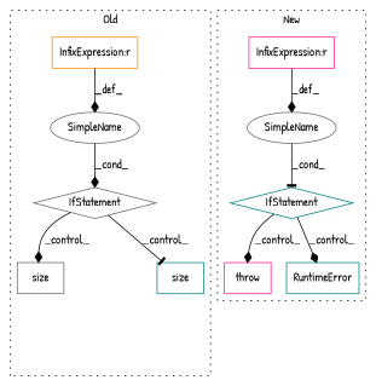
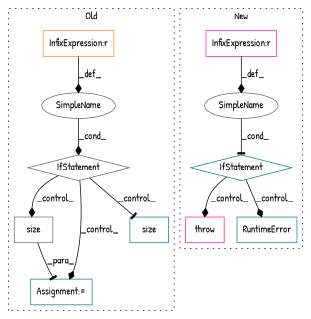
  digraph {
    fontname="Patrick Hand"
    node [a=32 color=gray40 fontname="Patrick Hand" shape=box]
    edge [arrowhead=diamond fontname="Patrick Hand"]
    n1 [l="5,1" label=size s="16820,16826"]
+   n2 [a=7 color=teal l=1 label="Assignment:=" s=16766]
    n3 [a=25 l="4,2" label=IfStatement s="16524,16586" shape=diamond]
    n4 [a=42 label=SimpleName shape=ellipse]
    n5 [a=27 color=darkorange l=4 label="InfixExpression:r" s=16550]
    n6 [color=teal l="5,1" label=size s="16691,16697"]
    n7 [a=53 color=deeppink l=6 label=throw s=17282]
    n8 [a=25 color=teal l="4,2" label=IfStatement s="17242,17272" shape=diamond]
    n9 [a=42 label=SimpleName shape=ellipse]
    n10 [color=teal l="13,1" label=RuntimeError s="17288,17435"]
    n11 [a=27 color=deeppink l=4 label="InfixExpression:r" s=17256]
    subgraph cluster_1 {
      label=Old
      style=dotted
      n1
+     n2
      n3
      n4
      n5
      n6
    }
    subgraph cluster_2 {
      label=New
      style=dotted
      n7
      n8
      n9
      n10
      n11
    }
+   n1 -> n2 [arrowhead=tee label=_para_]
    n3 -> n1 [label=_control_]
+   n3 -> n2 [label=_control_]
    n3 -> n6 [arrowhead=tee label=_control_]
    n4 -> n3 [label=_cond_]
    n5 -> n4 [label=_def_]
    n8 -> n7 [label=_control_]
    n8 -> n10 [label=_control_]
    n9 -> n8 [arrowhead=tee label=_cond_]
    n11 -> n9 [label=_def_]
  }
